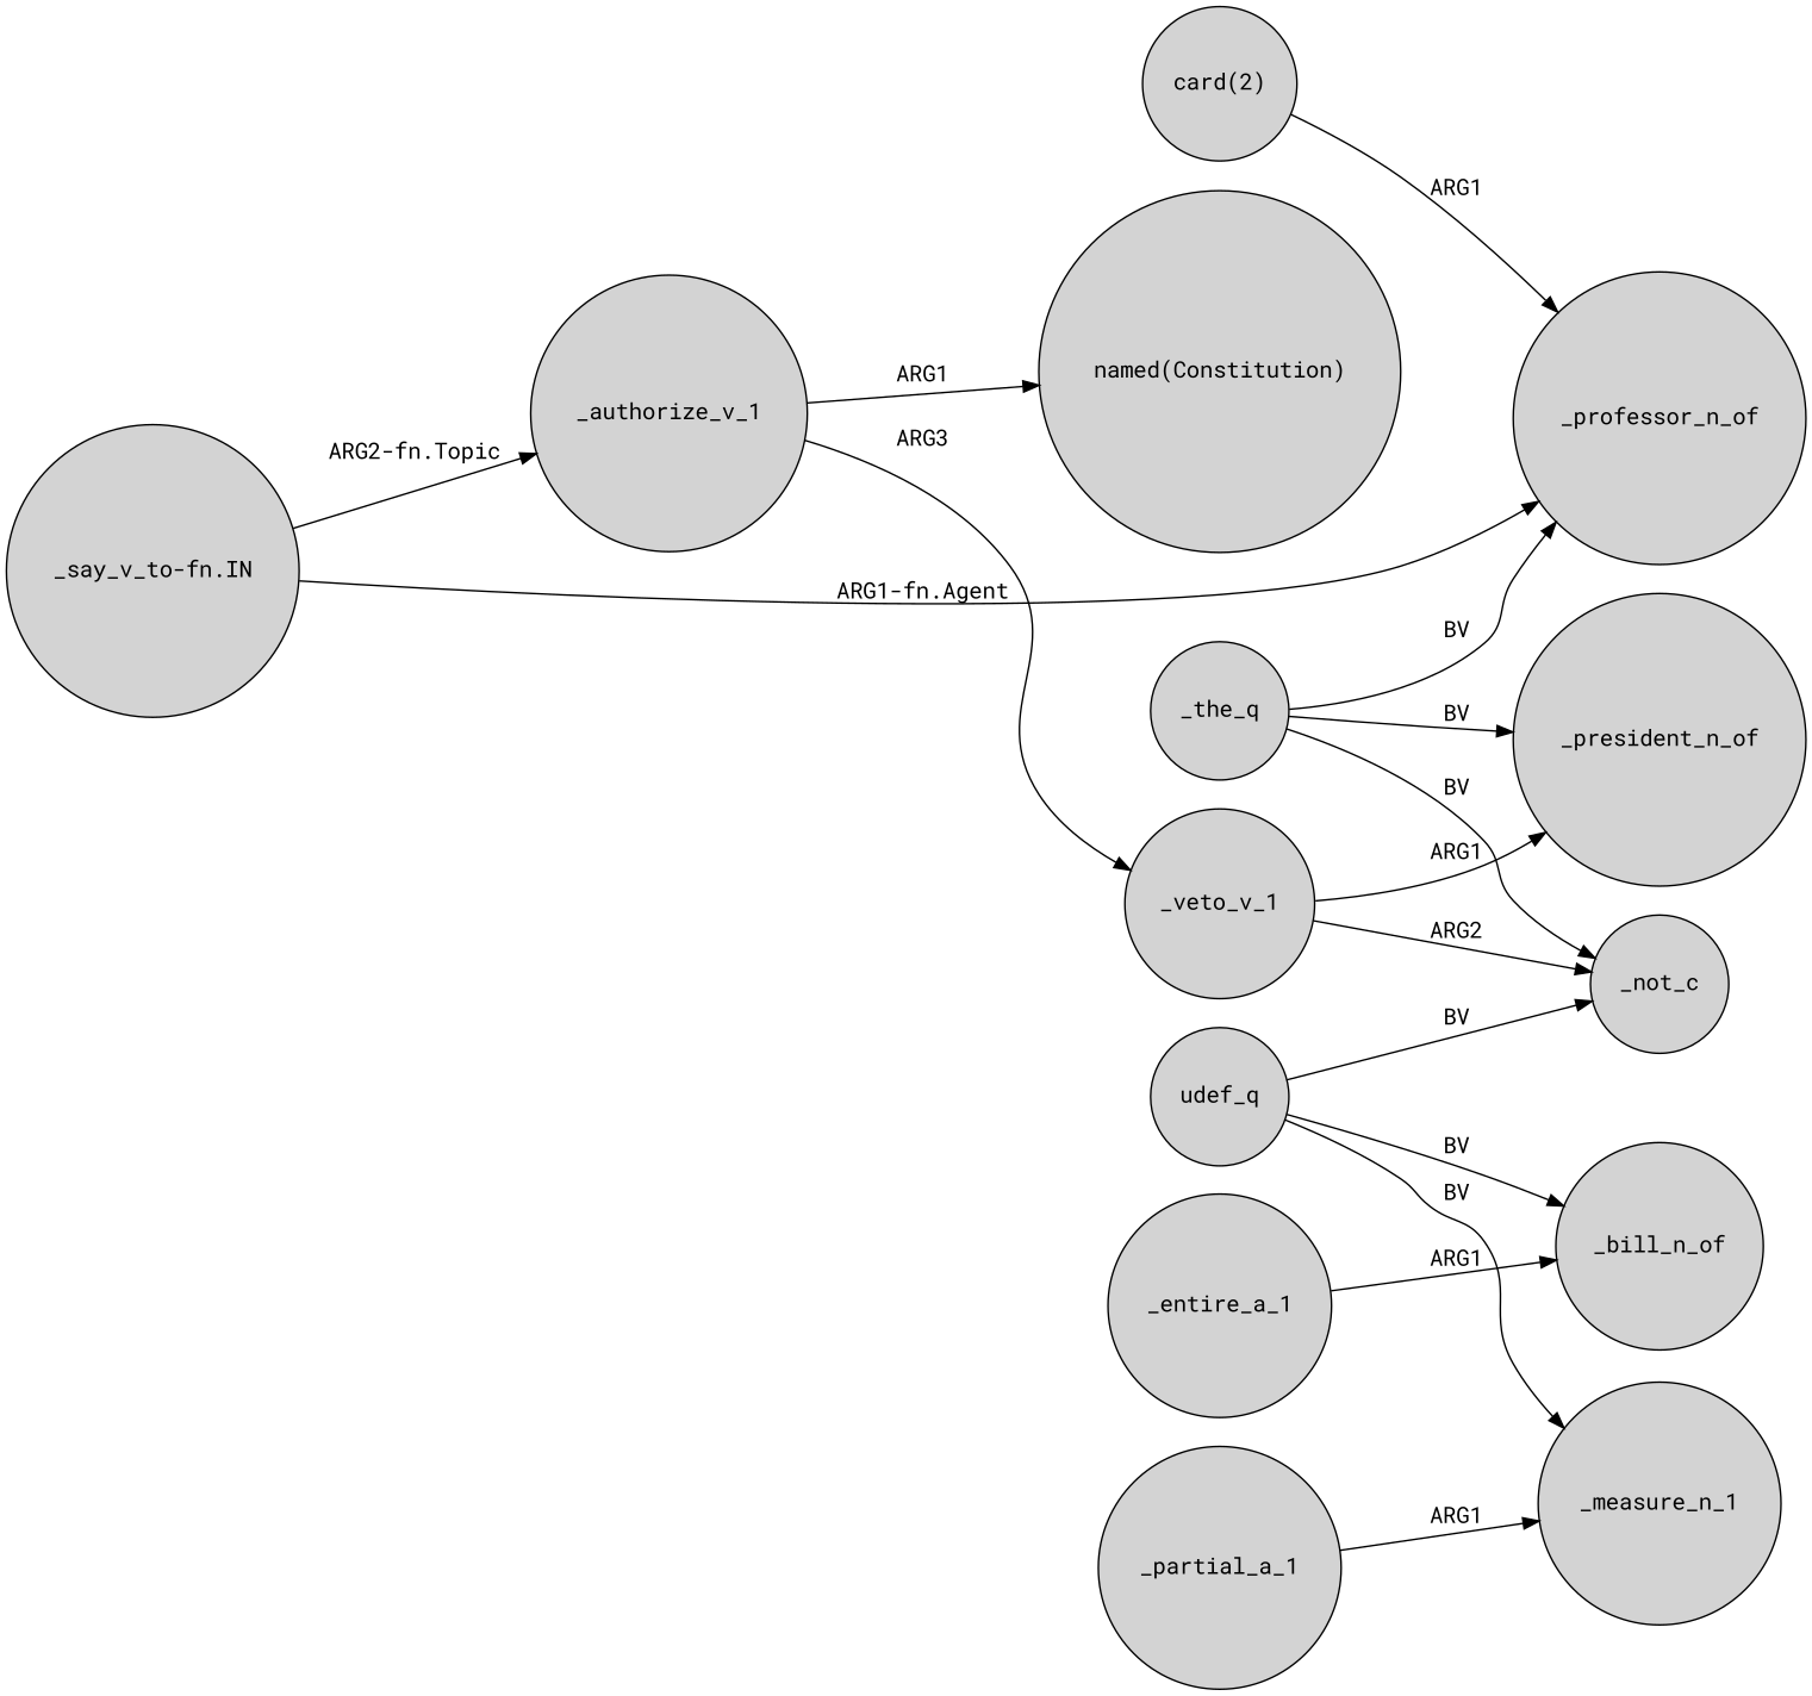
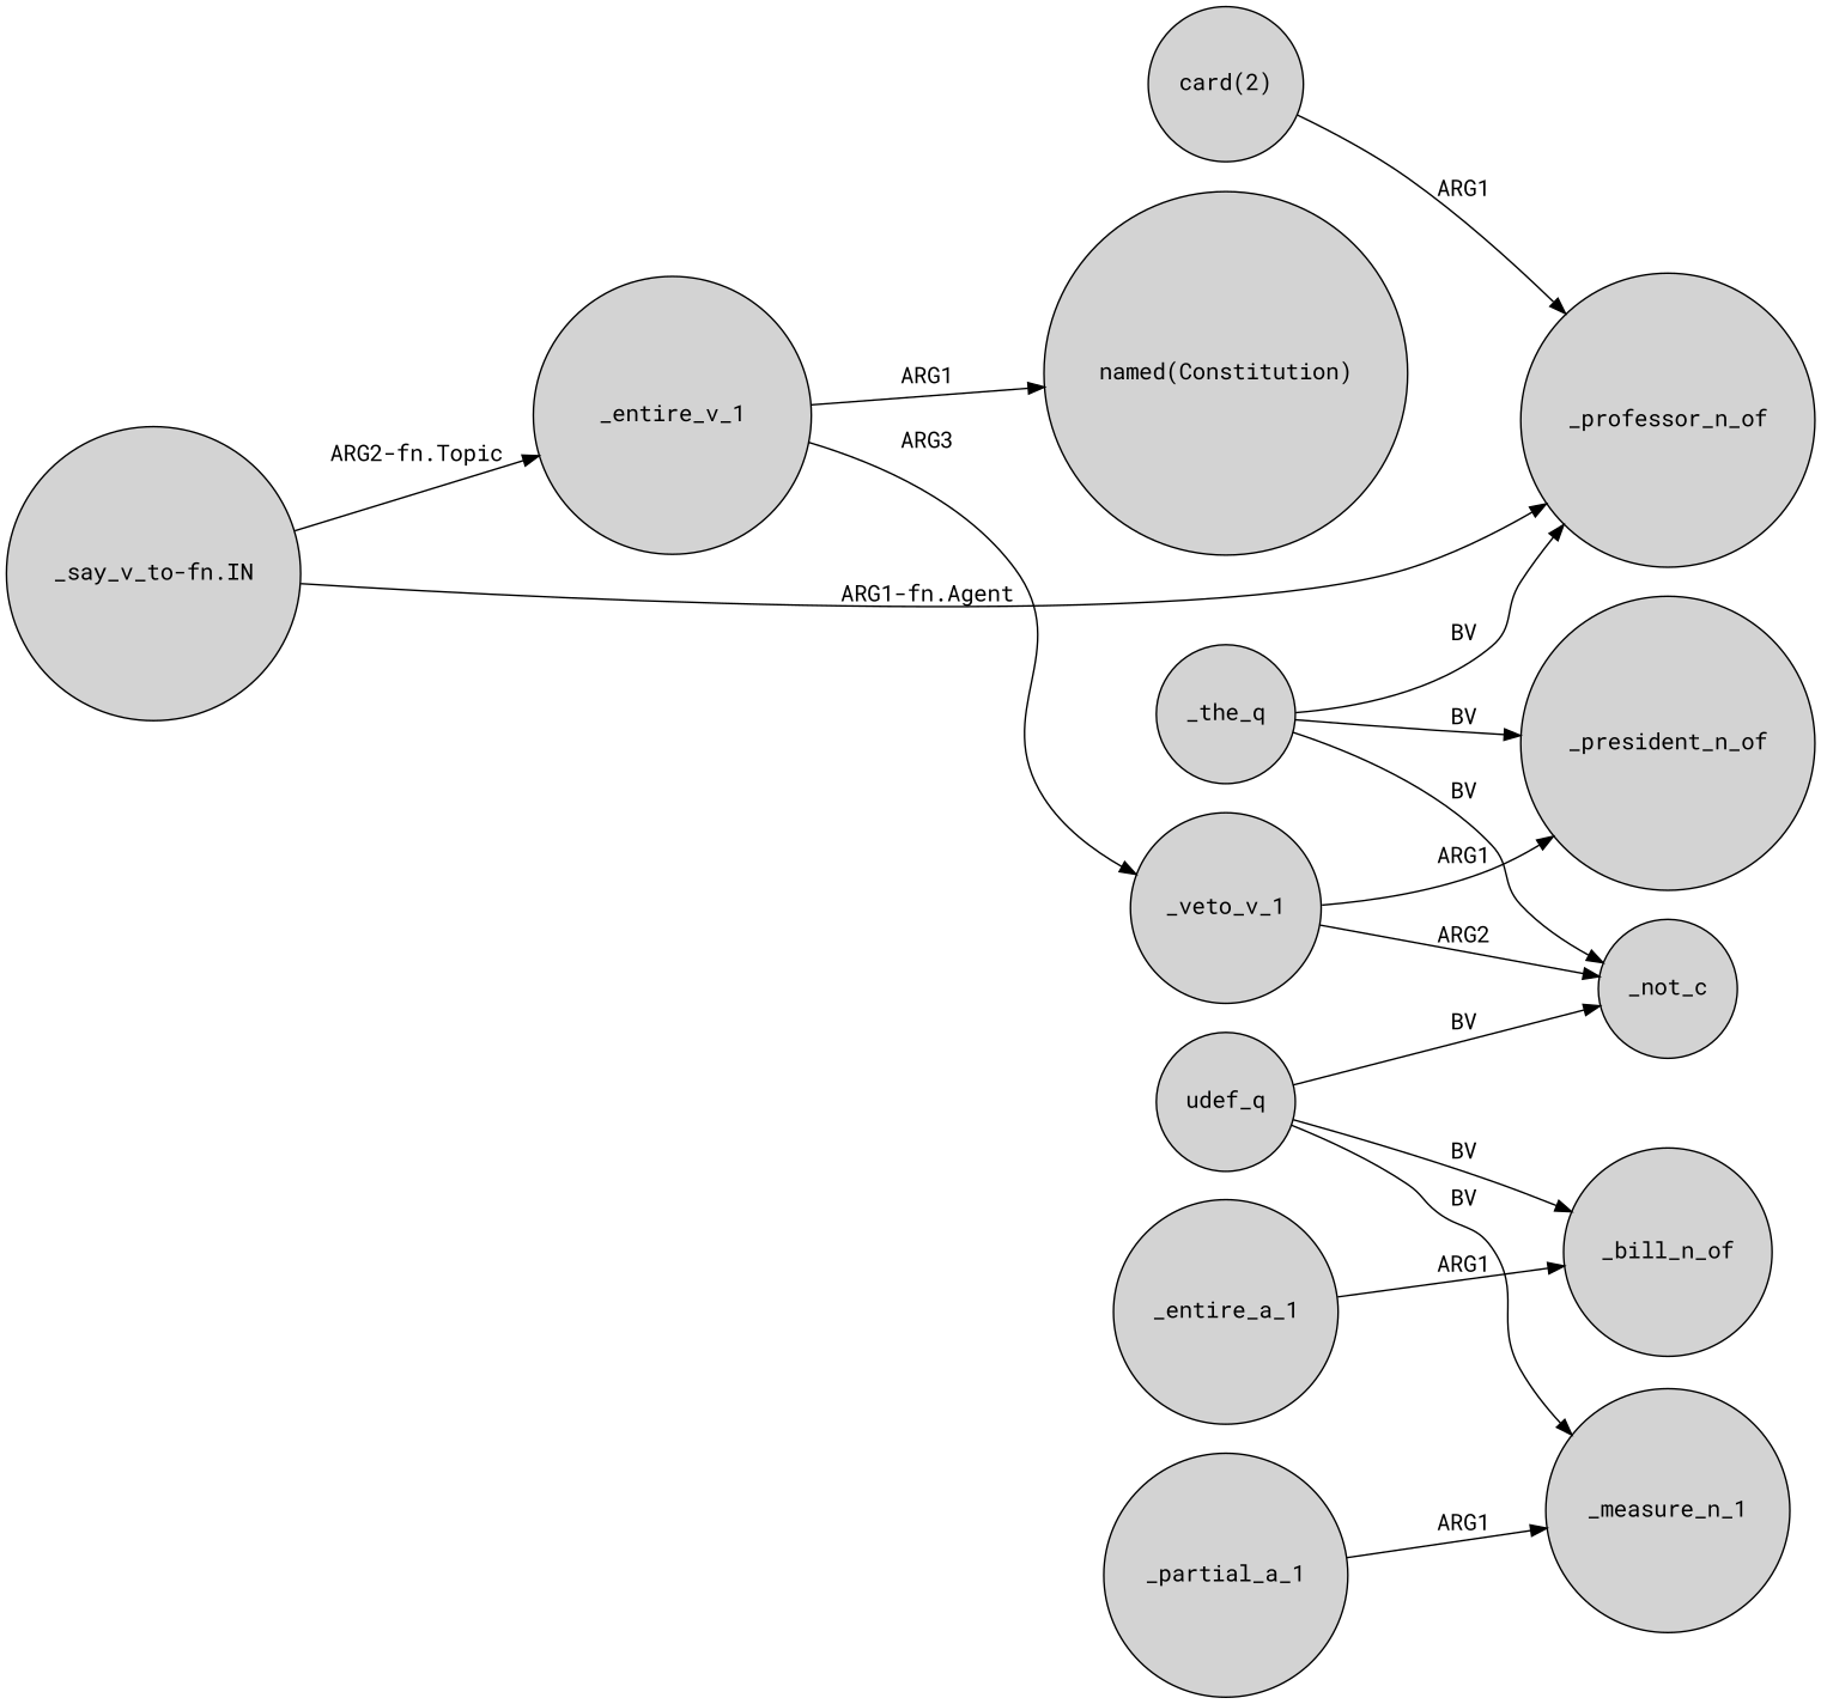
  digraph {
    fontname="Roboto Mono"
    rankdir=LR
    node [fontname="Roboto Mono" shape=circle style=filled]
    edge [fontname="Roboto Mono"]
    "_say_v_to-fn.IN"
-   _authorize_v_1
+   _authorize_v_1 [label=_entire_v_1]
    _professor_n_of
    "named(Constitution)"
    _veto_v_1
    _president_n_of
    _not_c
    "card(2)"
    udef_q
    _bill_n_of
    _measure_n_1
    _the_q
    _partial_a_1
    _entire_a_1
    "_say_v_to-fn.IN" -> _authorize_v_1 [label="ARG2-fn.Topic"]
    "_say_v_to-fn.IN" -> _professor_n_of [label="ARG1-fn.Agent"]
    _authorize_v_1 -> "named(Constitution)" [label=ARG1]
    _authorize_v_1 -> _veto_v_1 [label=ARG3]
    _veto_v_1 -> _president_n_of [label=ARG1]
    _veto_v_1 -> _not_c [label=ARG2]
    "card(2)" -> _professor_n_of [label=ARG1]
    udef_q -> _not_c [label=BV]
    udef_q -> _bill_n_of [label=BV]
    udef_q -> _measure_n_1 [label=BV]
    _the_q -> _professor_n_of [label=BV]
    _the_q -> _president_n_of [label=BV]
    _the_q -> _not_c [label=BV]
    _partial_a_1 -> _measure_n_1 [label=ARG1]
    _entire_a_1 -> _bill_n_of [label=ARG1]
  }
